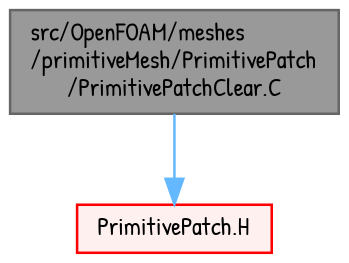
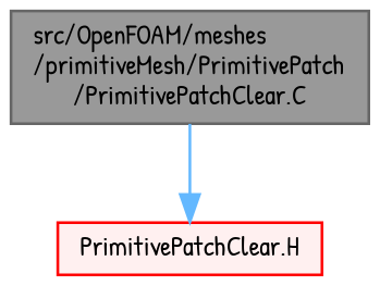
  digraph {
    fontname="Patrick Hand"
    node [fontname="Patrick Hand" fontsize=10 shape=box style=filled]
    n1 [color=gray40 fillcolor=grey60 fontcolor=black height=0.2 label="src/OpenFOAM/meshes\l/primitiveMesh/PrimitivePatch\l/PrimitivePatchClear.C" width=0.4]
-   n2 [color=red fillcolor="#FFF0F0" height=0.2 label="PrimitivePatch.H" width=0.4]
+   n2 [color=red fillcolor="#FFF0F0" height=0.2 label="PrimitivePatchClear.H" width=0.4]
    n1 -> n2 [color=steelblue1 fontname="Patrick Hand" fontsize=10 labelfontname=Helvetica labelfontsize=10 style=solid]
  }
